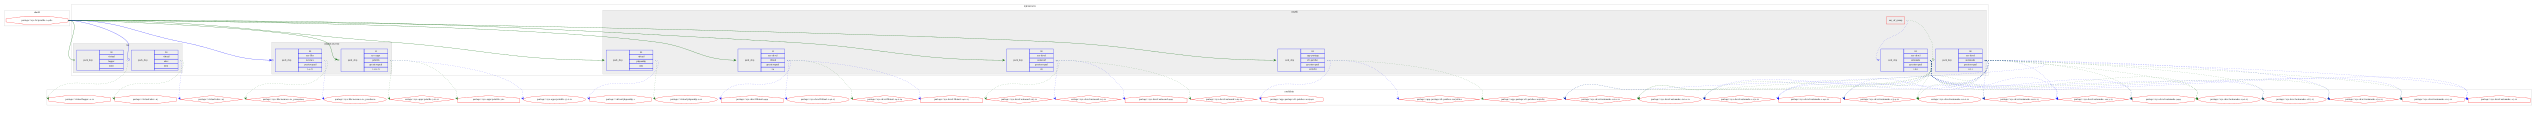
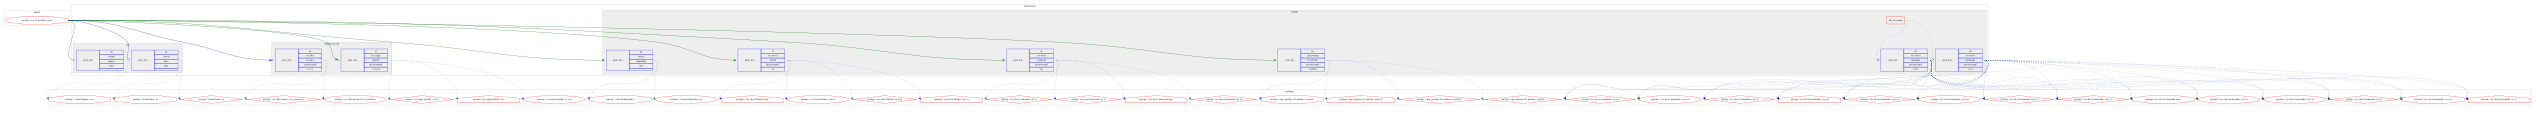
  digraph {
    compound=true
    concentrate=true
    fontname="Playfair Display"
    fontsize=10
    newrank=true
    rankdir=TB
    ranksep=1.5
    node [color=red fontname="Playfair Display" fontsize=10 shape=diamond]
    edge [arrowhead=vee color=darkgreen fontname="Playfair Display" headport=w style=dotted tailport=e weight=100]
    n1 [label="portage://sys-fs/iprutils-2.4.18.1" shape=octagon width=4]
    n2 [color=blue label=<<TABLE BORDER="0" CELLBORDER="1" CELLSPACING="0" CELLPADDING="4" WIDTH="220"><TR><TD ROWSPAN="6" CELLPADDING="30">pack_dep</TD></TR><TR><TD WIDTH="110">no</TD></TR><TR><TD>sys-devel</TD></TR><TR><TD>automake</TD></TR><TR><TD>greaterequal</TD></TR><TR><TD>1.16.1</TD></TR></TABLE>> shape=none]
    n3 [color=blue label=<<TABLE BORDER="0" CELLBORDER="1" CELLSPACING="0" CELLPADDING="4" WIDTH="220"><TR><TD ROWSPAN="6" CELLPADDING="30">pack_dep</TD></TR><TR><TD WIDTH="110">no</TD></TR><TR><TD>sys-devel</TD></TR><TR><TD>automake</TD></TR><TR><TD>greaterequal</TD></TR><TR><TD>1.15.1</TD></TR></TABLE>> shape=none]
    n4 [label=<<TABLE BORDER="0" CELLBORDER="1" CELLSPACING="0" CELLPADDING="4"><TR><TD CELLPADDING="10">any_of_group</TD></TR></TABLE>> shape=none]
    n5 [color=blue label=<<TABLE BORDER="0" CELLBORDER="1" CELLSPACING="0" CELLPADDING="4" WIDTH="220"><TR><TD ROWSPAN="6" CELLPADDING="30">pack_dep</TD></TR><TR><TD WIDTH="110">no</TD></TR><TR><TD>app-portage</TD></TR><TR><TD>elt-patches</TD></TR><TR><TD>greaterequal</TD></TR><TR><TD>20170815</TD></TR></TABLE>> shape=none]
    n6 [color=blue label=<<TABLE BORDER="0" CELLBORDER="1" CELLSPACING="0" CELLPADDING="4" WIDTH="220"><TR><TD ROWSPAN="6" CELLPADDING="30">pack_dep</TD></TR><TR><TD WIDTH="110">no</TD></TR><TR><TD>sys-devel</TD></TR><TR><TD>autoconf</TD></TR><TR><TD>greaterequal</TD></TR><TR><TD>2.69</TD></TR></TABLE>> shape=none]
    n7 [color=blue label=<<TABLE BORDER="0" CELLBORDER="1" CELLSPACING="0" CELLPADDING="4" WIDTH="220"><TR><TD ROWSPAN="6" CELLPADDING="30">pack_dep</TD></TR><TR><TD WIDTH="110">no</TD></TR><TR><TD>sys-devel</TD></TR><TR><TD>libtool</TD></TR><TR><TD>greaterequal</TD></TR><TR><TD>2.4</TD></TR></TABLE>> shape=none]
    n8 [color=blue label=<<TABLE BORDER="0" CELLBORDER="1" CELLSPACING="0" CELLPADDING="4" WIDTH="220"><TR><TD ROWSPAN="6" CELLPADDING="30">pack_dep</TD></TR><TR><TD WIDTH="110">no</TD></TR><TR><TD>virtual</TD></TR><TR><TD>pkgconfig</TD></TR><TR><TD>none</TD></TR><TR><TD></TD></TR></TABLE>> shape=none]
    n9 [color=blue label=<<TABLE BORDER="0" CELLBORDER="1" CELLSPACING="0" CELLPADDING="4" WIDTH="220"><TR><TD ROWSPAN="6" CELLPADDING="30">pack_dep</TD></TR><TR><TD WIDTH="110">no</TD></TR><TR><TD>sys-apps</TD></TR><TR><TD>pciutils</TD></TR><TR><TD>greaterequal</TD></TR><TR><TD>2.1.11-r1</TD></TR></TABLE>> shape=none]
    n10 [color=blue label=<<TABLE BORDER="0" CELLBORDER="1" CELLSPACING="0" CELLPADDING="4" WIDTH="220"><TR><TD ROWSPAN="6" CELLPADDING="30">pack_dep</TD></TR><TR><TD WIDTH="110">no</TD></TR><TR><TD>sys-libs</TD></TR><TR><TD>ncurses</TD></TR><TR><TD>greaterequal</TD></TR><TR><TD>5.4-r5</TD></TR></TABLE>> shape=none]
    n11 [color=blue label=<<TABLE BORDER="0" CELLBORDER="1" CELLSPACING="0" CELLPADDING="4" WIDTH="220"><TR><TD ROWSPAN="6" CELLPADDING="30">pack_dep</TD></TR><TR><TD WIDTH="110">no</TD></TR><TR><TD>virtual</TD></TR><TR><TD>udev</TD></TR><TR><TD>none</TD></TR><TR><TD></TD></TR></TABLE>> shape=none]
    n12 [color=blue label=<<TABLE BORDER="0" CELLBORDER="1" CELLSPACING="0" CELLPADDING="4" WIDTH="220"><TR><TD ROWSPAN="6" CELLPADDING="30">pack_dep</TD></TR><TR><TD WIDTH="110">no</TD></TR><TR><TD>virtual</TD></TR><TR><TD>logger</TD></TR><TR><TD>none</TD></TR><TR><TD></TD></TR></TABLE>> shape=none]
    n13 [label="portage://sys-devel/automake-1.10.3-r3" width=4]
    n14 [label="portage://sys-devel/automake-1.11.6-r3" width=4]
    n15 [label="portage://sys-devel/automake-1.12.6-r2" shape=ellipse width=4]
    n16 [label="portage://sys-devel/automake-1.53.4-r2" width=4]
    n17 [label="portage://sys-devel/automake-1.14.1-r2" shape=house width=4]
    n18 [label="portage://sys-devel/automake-1.15.1-r2" width=4]
    n19 [label="portage://sys-devel/automake-6.16.1-r1" shape=ellipse width=4]
    n20 [label="portage://sys-devel/automake-1.16.1-r2" width=4]
    n21 [label="portage://sys-devel/automake-1.5-r2" shape=house width=4]
    n22 [label="portage://sys-devel/automake-1.6.3-r2" shape=octagon width=4]
    n23 [label="portage://sys-devel/automake-1.7.9-r3" width=4]
    n24 [label="portage://sys-devel/automake-1.8.5-r5" shape=ellipse width=4]
    n25 [label="portage://sys-devel/automake-1.9.6-r5" shape=ellipse width=4]
    n26 [label="portage://sys-devel/automake-9999" shape=octagon width=4]
+   n27 [label="portage://app-portage/elt-patches-20170317" shape=house width=4]
    n28 [label="portage://app-portage/elt-patches-20170422" shape=octagon width=4]
    n29 [label="portage://app-portage/elt-patches-20170815" width=4]
    n30 [label="portage://app-portage/elt-patches-20170826.1" width=4]
    n31 [label="portage://sys-devel/autoconf-2.13-r1" width=4]
    n32 [label="portage://sys-devel/autoconf-2.65-r1" width=4]
    n33 [label="portage://sys-devel/autoconf-2.69-r4" width=4]
    n34 [label="portage://sys-devel/autoconf-9999" shape=house width=4]
    n35 [label="portage://sys-devel/libtool-2.4.6-r3" shape=house width=4]
    n36 [label="portage://sys-devel/libtool-2.4.6-r4" width=4]
    n37 [label="portage://sys-devel/libtool-2.4.6-r5" shape=ellipse width=4]
    n38 [label="portage://sys-devel/libtool-9999" shape=house width=4]
    n39 [label="portage://virtual/pkgconfig-0-r1" shape=ellipse width=4]
    n40 [label="portage://virtual/pkgconfig-1" shape=octagon width=4]
    n41 [label="portage://sys-apps/pciutils-3.5.6-r1" shape=ellipse width=4]
    n42 [label="portage://sys-apps/pciutils-3.6.1" shape=house width=4]
    n43 [label="portage://sys-apps/pciutils-3.6.2-r1" width=4]
    n44 [label="portage://sys-libs/ncurses-6.1_p20181020" shape=ellipse width=4]
    n45 [label="portage://sys-libs/ncurses-6.1_p20190609" width=4]
    n46 [label="portage://virtual/logger-0-r1" shape=octagon width=4]
    n47 [label="portage://virtual/udev-215" width=4]
    n48 [label="portage://virtual/udev-217" shape=octagon width=4]
    subgraph cluster_1 {
      color=gray
      label=<<i>ebuild</i>>
      rank=same
      n1
    }
    subgraph cluster_2 {
      color=gray
      label=<<i>dependencies</i>>
      subgraph cluster_3 {
        color=gray
        fillcolor="#eeeeee"
        label=<<i>compile</i>>
        style=filled
        subgraph sub_4 {
          color=gray
          fillcolor="#eeeeee"
          label=<<i>compile</i>>
          style=filled
          n4
          subgraph sub_5 {
            color=gray
            fillcolor="#eeeeee"
            label=<<i>compile</i>>
            style=filled
            n2
          }
          subgraph sub_6 {
            color=gray
            fillcolor="#eeeeee"
            label=<<i>compile</i>>
            style=filled
            n3
          }
        }
        subgraph sub_7 {
          color=gray
          fillcolor="#eeeeee"
          label=<<i>compile</i>>
          style=filled
          n5
        }
        subgraph sub_8 {
          color=gray
          fillcolor="#eeeeee"
          label=<<i>compile</i>>
          style=filled
          n6
        }
        subgraph sub_9 {
          color=gray
          fillcolor="#eeeeee"
          label=<<i>compile</i>>
          style=filled
          n7
        }
        subgraph sub_10 {
          color=gray
          fillcolor="#eeeeee"
          label=<<i>compile</i>>
          style=filled
          n8
        }
      }
      subgraph cluster_11 {
        color=gray
        fillcolor="#eeeeee"
        label=<<i>compile and run</i>>
        style=filled
        subgraph sub_12 {
          color=gray
          fillcolor="#eeeeee"
          label=<<i>compile and run</i>>
          style=filled
          n9
        }
        subgraph sub_13 {
          color=gray
          fillcolor="#eeeeee"
          label=<<i>compile and run</i>>
          style=filled
          n10
        }
      }
      subgraph cluster_14 {
        color=gray
        fillcolor="#eeeeee"
        label=<<i>run</i>>
        style=filled
        subgraph sub_15 {
          color=gray
          fillcolor="#eeeeee"
          label=<<i>run</i>>
          style=filled
          n11
        }
        subgraph sub_16 {
          color=gray
          fillcolor="#eeeeee"
          label=<<i>run</i>>
          style=filled
          n12
        }
      }
    }
    subgraph cluster_17 {
      color=gray
      label=<<i>candidates</i>>
      rank=same
      subgraph sub_18 {
        color=black
        label=<<i>candidates</i>>
        nodesep=1
        rank=same
        n13
        n14
        n15
        n16
        n17
        n18
        n19
        n20
        n21
        n22
        n23
        n24
        n25
        n26
      }
      subgraph sub_19 {
        color=black
        label=<<i>candidates</i>>
        nodesep=1
        rank=same
        n13
        n14
        n15
        n16
        n17
        n18
        n19
        n20
        n21
        n22
        n23
        n24
        n25
        n26
      }
      subgraph sub_20 {
        color=black
        label=<<i>candidates</i>>
        nodesep=1
        rank=same
+       n27
        n28
        n29
        n30
      }
      subgraph sub_21 {
        color=black
        label=<<i>candidates</i>>
        nodesep=1
        rank=same
        n31
        n32
        n33
        n34
      }
      subgraph sub_22 {
        color=black
        label=<<i>candidates</i>>
        nodesep=1
        rank=same
        n35
        n36
        n37
        n38
      }
      subgraph sub_23 {
        color=black
        label=<<i>candidates</i>>
        nodesep=1
        rank=same
        n39
        n40
      }
      subgraph sub_24 {
        color=black
        label=<<i>candidates</i>>
        nodesep=1
        rank=same
        n41
        n42
        n43
      }
      subgraph sub_25 {
        color=black
        label=<<i>candidates</i>>
        nodesep=1
        rank=same
        n44
        n45
      }
      subgraph sub_26 {
        color=black
        label=<<i>candidates</i>>
        nodesep=1
        rank=same
        n46
      }
      subgraph sub_27 {
        color=black
        label=<<i>candidates</i>>
        nodesep=1
        rank=same
        n47
        n48
      }
    }
    n1 -> n5 [style=solid weight=20]
    n1 -> n6 [style=solid weight=20]
    n1 -> n7 [style=solid weight=20]
    n1 -> n8 [style=solid weight=20]
    n1 -> n9 [arrowhead=odotvee style=solid weight=20]
    n1 -> n10 [arrowhead=odotvee color=blue style=solid weight=20]
    n1 -> n11 [arrowhead=odot color=blue style=solid weight=20]
    n1 -> n12 [arrowhead=odot style=solid weight=20]
    n2 -> n13 [color=blue]
    n2 -> n14
    n2 -> n15
    n2 -> n16
    n2 -> n17 [color=blue]
    n2 -> n18
    n2 -> n19
    n2 -> n20
    n2 -> n21 [color=blue]
    n2 -> n22 [color=blue]
    n2 -> n23
    n2 -> n24 [color=blue]
    n2 -> n25
    n2 -> n26 [color=blue]
    n3 -> n13 [color=blue]
    n3 -> n14 [color=blue]
    n3 -> n15
    n3 -> n16 [color=blue]
    n3 -> n17 [color=blue]
    n3 -> n18 [color=blue]
    n3 -> n19
    n3 -> n20 [color=blue]
    n3 -> n21 [color=blue]
    n3 -> n22
    n3 -> n23 [color=blue]
    n3 -> n24
    n3 -> n25
    n3 -> n26
    n4 -> n2 [arrowhead=oinv color=blue weight=20]
    n4 -> n3 [arrowhead=oinv weight=20]
+   n5 -> n27
    n5 -> n28 [color=blue]
    n5 -> n29
    n5 -> n30 [color=blue]
    n6 -> n31 [color=blue]
    n6 -> n32
    n6 -> n33
    n6 -> n34 [color=blue]
    n7 -> n35 [color=blue]
    n7 -> n36
    n7 -> n37 [color=blue]
    n7 -> n38 [color=blue]
    n8 -> n39
    n8 -> n40 [color=blue]
    n9 -> n41 [color=blue]
    n9 -> n42
    n9 -> n43
    n10 -> n44 [color=blue]
    n10 -> n45
    n11 -> n47 [color=blue]
    n11 -> n48
    n12 -> n46
  }
